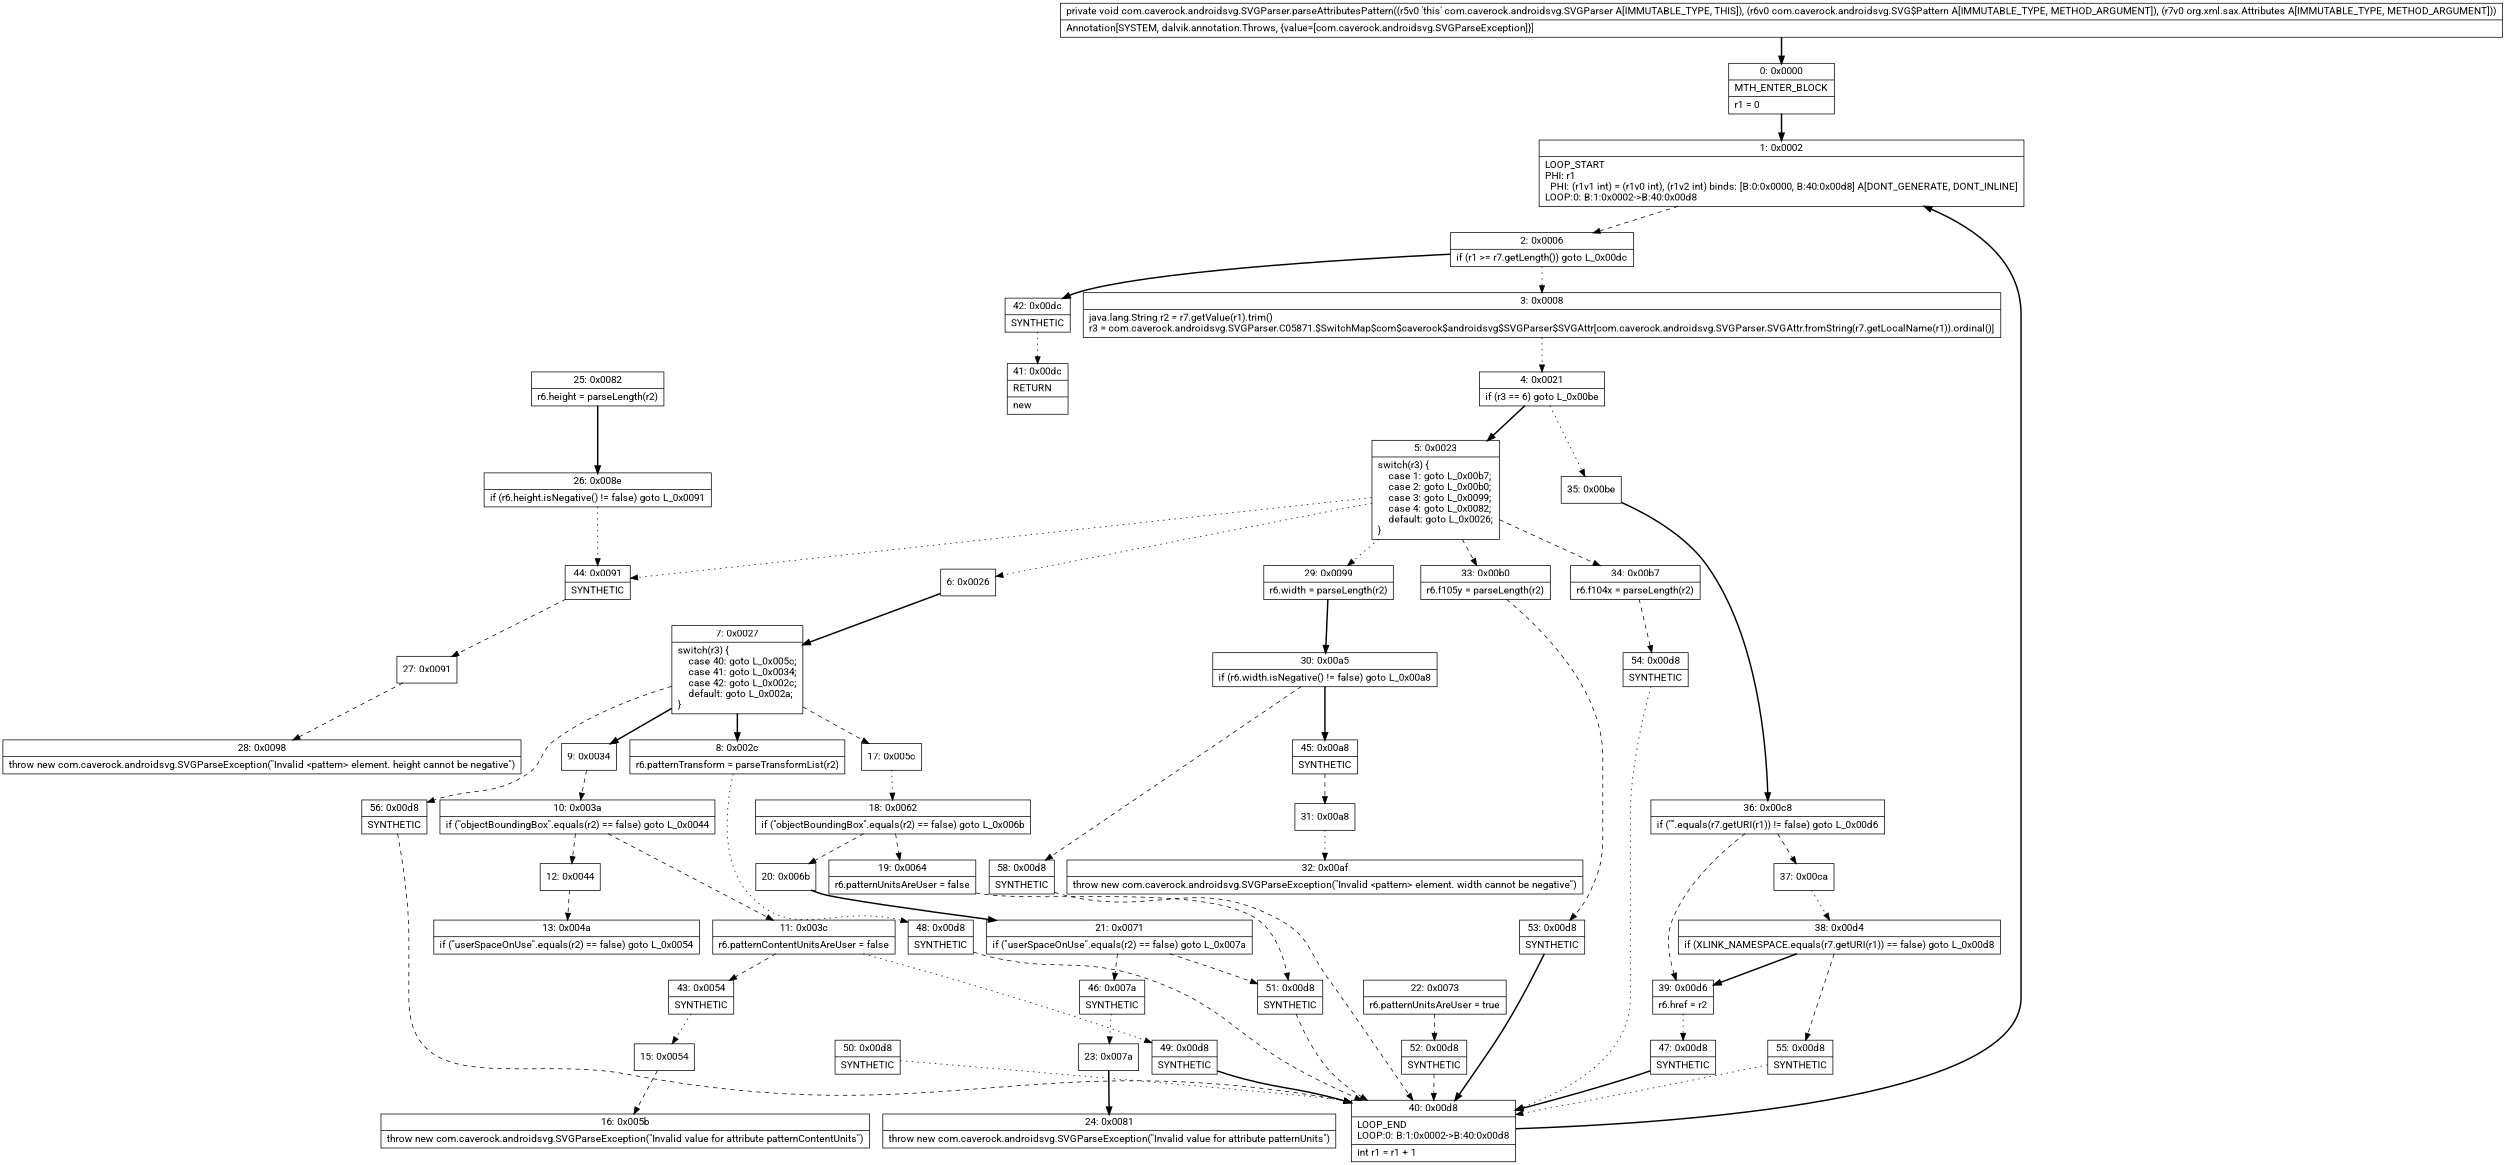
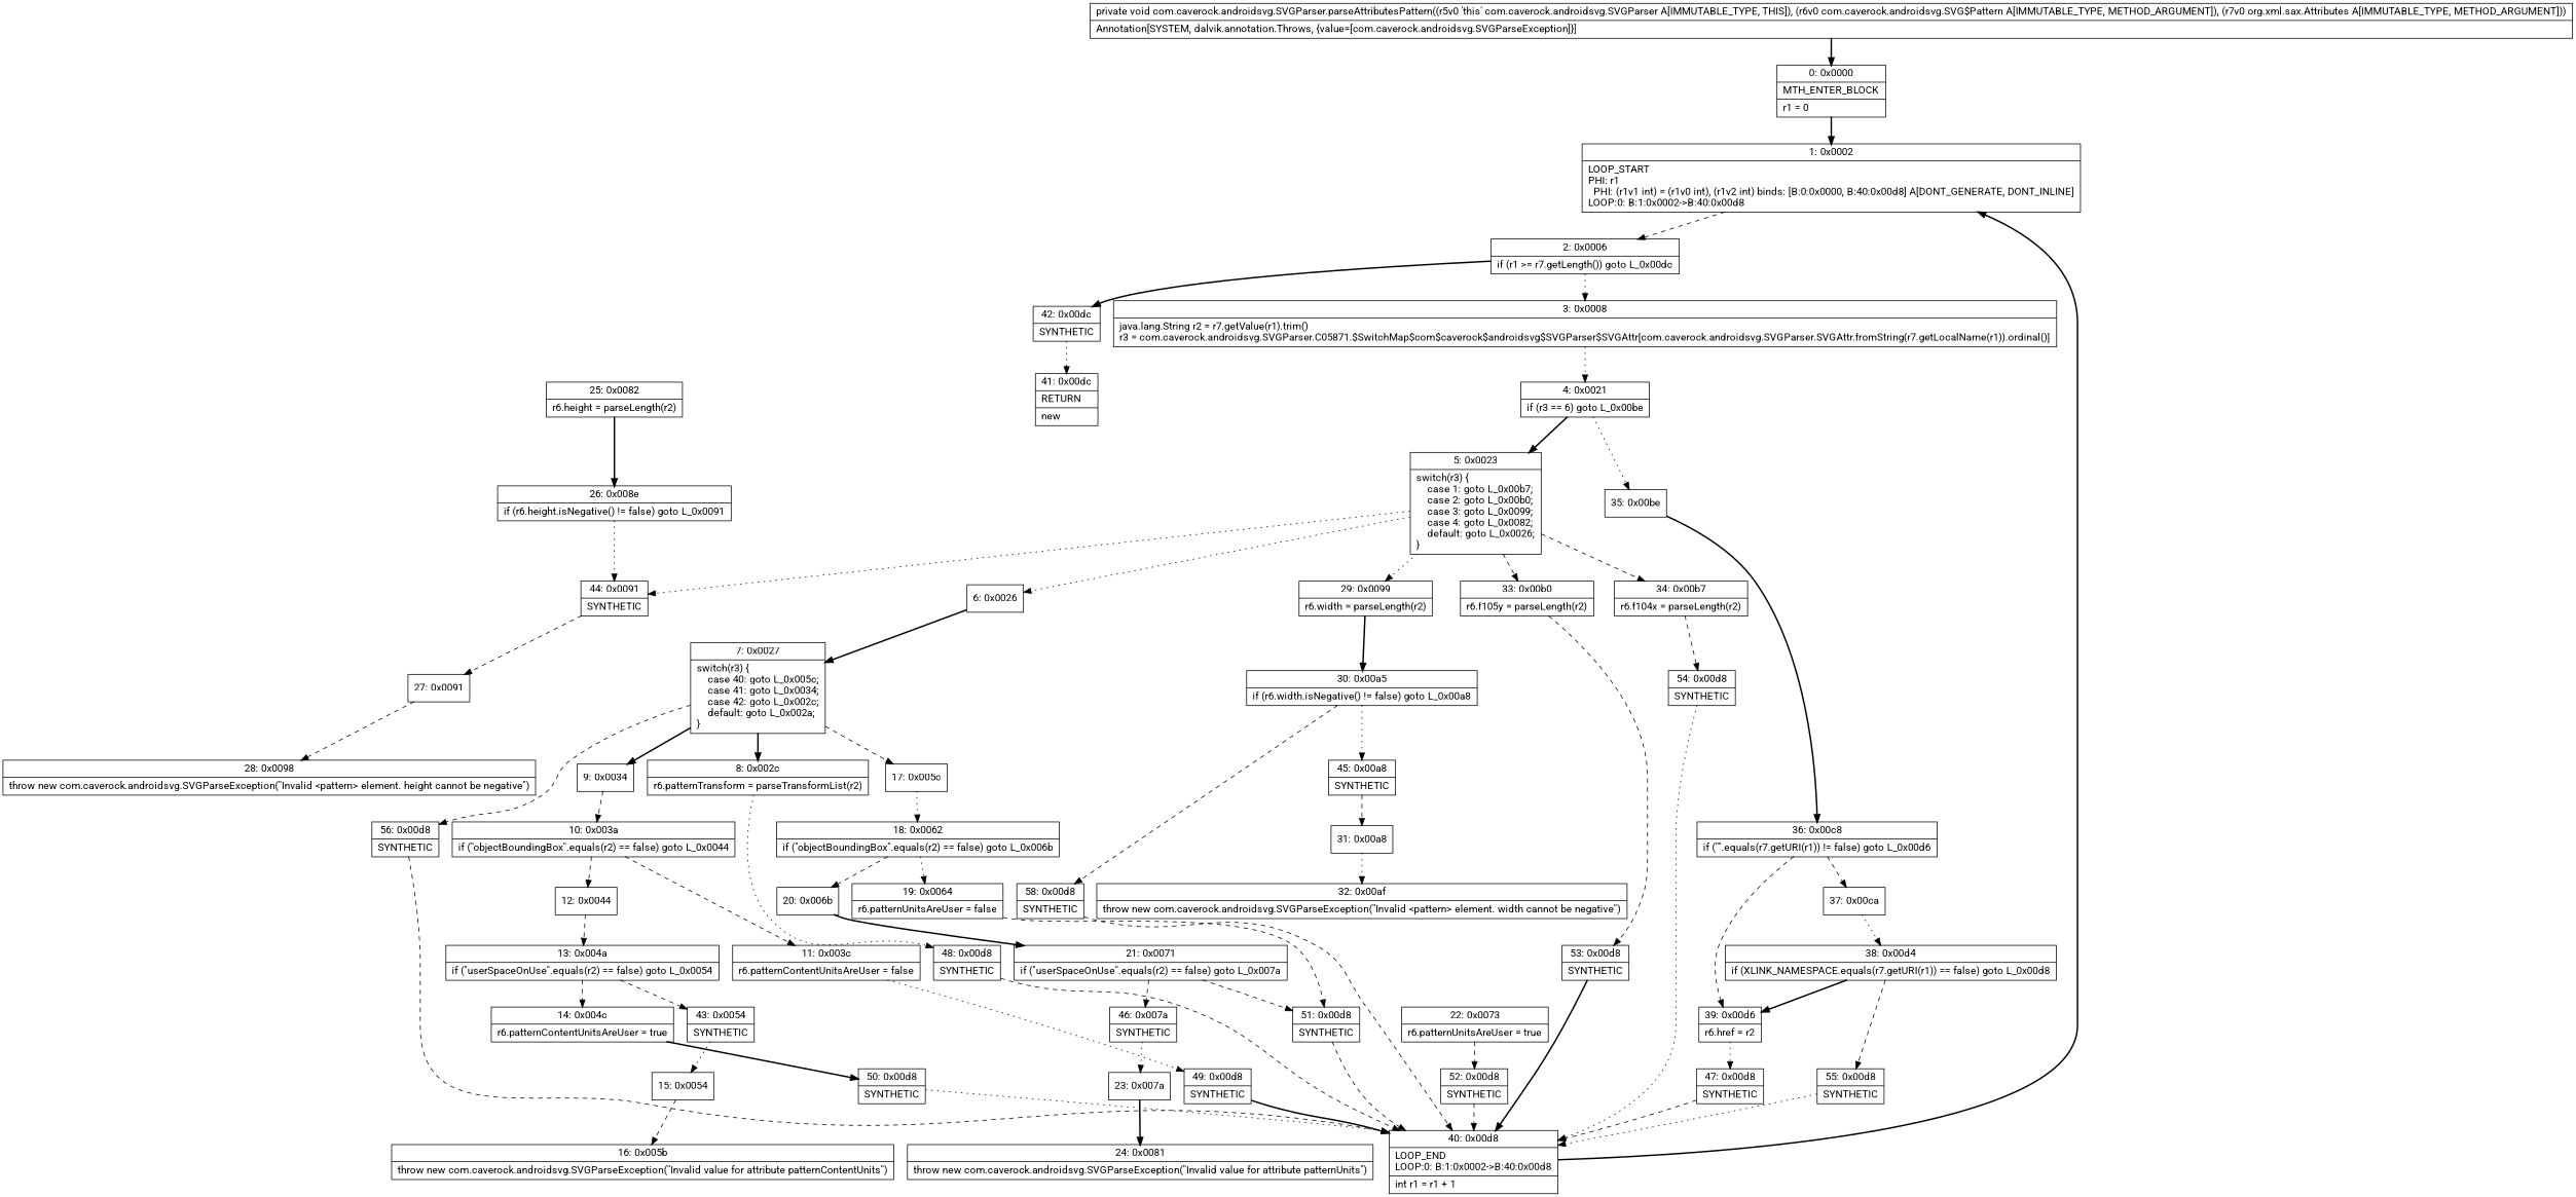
  digraph {
    fontname=Roboto
    node [fontname=Roboto shape=record]
    edge [fontname=Roboto style=dashed]
    n1 [label="{0\:\ 0x0000|MTH_ENTER_BLOCK\l|r1 = 0\l}"]
    n2 [label="{1\:\ 0x0002|LOOP_START\lPHI: r1 \l  PHI: (r1v1 int) = (r1v0 int), (r1v2 int) binds: [B:0:0x0000, B:40:0x00d8] A[DONT_GENERATE, DONT_INLINE]\lLOOP:0: B:1:0x0002\-\>B:40:0x00d8\l}"]
    n3 [label="{2\:\ 0x0006|if (r1 \>= r7.getLength()) goto L_0x00dc\l}"]
    n4 [label="{3\:\ 0x0008|java.lang.String r2 = r7.getValue(r1).trim()\lr3 = com.caverock.androidsvg.SVGParser.C05871.$SwitchMap$com$caverock$androidsvg$SVGParser$SVGAttr[com.caverock.androidsvg.SVGParser.SVGAttr.fromString(r7.getLocalName(r1)).ordinal()]\l}"]
    n5 [label="{42\:\ 0x00dc|SYNTHETIC\l}"]
    n6 [label="{4\:\ 0x0021|if (r3 == 6) goto L_0x00be\l}"]
    n7 [label="{41\:\ 0x00dc|RETURN\l|new\l}"]
    n8 [label="{5\:\ 0x0023|switch(r3) \{\l    case 1: goto L_0x00b7;\l    case 2: goto L_0x00b0;\l    case 3: goto L_0x0099;\l    case 4: goto L_0x0082;\l    default: goto L_0x0026;\l\}\l}"]
    n9 [label="{35\:\ 0x00be}"]
    n10 [label="{6\:\ 0x0026}"]
    n11 [label="{29\:\ 0x0099|r6.width = parseLength(r2)\l}"]
    n12 [label="{33\:\ 0x00b0|r6.f105y = parseLength(r2)\l}"]
    n13 [label="{34\:\ 0x00b7|r6.f104x = parseLength(r2)\l}"]
    n14 [label="{44\:\ 0x0091|SYNTHETIC\l}"]
    n15 [label="{36\:\ 0x00c8|if (\"\".equals(r7.getURI(r1)) != false) goto L_0x00d6\l}"]
    n16 [label="{7\:\ 0x0027|switch(r3) \{\l    case 40: goto L_0x005c;\l    case 41: goto L_0x0034;\l    case 42: goto L_0x002c;\l    default: goto L_0x002a;\l\}\l}"]
    n17 [label="{25\:\ 0x0082|r6.height = parseLength(r2)\l}"]
    n18 [label="{26\:\ 0x008e|if (r6.height.isNegative() != false) goto L_0x0091\l}"]
    n19 [label="{30\:\ 0x00a5|if (r6.width.isNegative() != false) goto L_0x00a8\l}"]
    n20 [label="{53\:\ 0x00d8|SYNTHETIC\l}"]
    n21 [label="{54\:\ 0x00d8|SYNTHETIC\l}"]
    n22 [label="{8\:\ 0x002c|r6.patternTransform = parseTransformList(r2)\l}"]
    n23 [label="{9\:\ 0x0034}"]
    n24 [label="{17\:\ 0x005c}"]
    n25 [label="{56\:\ 0x00d8|SYNTHETIC\l}"]
    n26 [label="{48\:\ 0x00d8|SYNTHETIC\l}"]
    n27 [label="{10\:\ 0x003a|if (\"objectBoundingBox\".equals(r2) == false) goto L_0x0044\l}"]
    n28 [label="{18\:\ 0x0062|if (\"objectBoundingBox\".equals(r2) == false) goto L_0x006b\l}"]
    n29 [label="{40\:\ 0x00d8|LOOP_END\lLOOP:0: B:1:0x0002\-\>B:40:0x00d8\l|int r1 = r1 + 1\l}"]
    n30 [label="{11\:\ 0x003c|r6.patternContentUnitsAreUser = false\l}"]
    n31 [label="{12\:\ 0x0044}"]
    n32 [label="{49\:\ 0x00d8|SYNTHETIC\l}"]
    n33 [label="{13\:\ 0x004a|if (\"userSpaceOnUse\".equals(r2) == false) goto L_0x0054\l}"]
+   n34 [label="{14\:\ 0x004c|r6.patternContentUnitsAreUser = true\l}"]
    n35 [label="{43\:\ 0x0054|SYNTHETIC\l}"]
    n36 [label="{50\:\ 0x00d8|SYNTHETIC\l}"]
    n37 [label="{15\:\ 0x0054}"]
    n38 [label="{16\:\ 0x005b|throw new com.caverock.androidsvg.SVGParseException(\"Invalid value for attribute patternContentUnits\")\l}"]
    n39 [label="{19\:\ 0x0064|r6.patternUnitsAreUser = false\l}"]
    n40 [label="{20\:\ 0x006b}"]
    n41 [label="{51\:\ 0x00d8|SYNTHETIC\l}"]
    n42 [label="{21\:\ 0x0071|if (\"userSpaceOnUse\".equals(r2) == false) goto L_0x007a\l}"]
    n43 [label="{46\:\ 0x007a|SYNTHETIC\l}"]
    n44 [label="{22\:\ 0x0073|r6.patternUnitsAreUser = true\l}"]
    n45 [label="{52\:\ 0x00d8|SYNTHETIC\l}"]
    n46 [label="{23\:\ 0x007a}"]
    n47 [label="{24\:\ 0x0081|throw new com.caverock.androidsvg.SVGParseException(\"Invalid value for attribute patternUnits\")\l}"]
    n48 [label="{27\:\ 0x0091}"]
    n49 [label="{28\:\ 0x0098|throw new com.caverock.androidsvg.SVGParseException(\"Invalid \<pattern\> element. height cannot be negative\")\l}"]
    n50 [label="{45\:\ 0x00a8|SYNTHETIC\l}"]
    n51 [label="{58\:\ 0x00d8|SYNTHETIC\l}"]
    n52 [label="{31\:\ 0x00a8}"]
    n53 [label="{32\:\ 0x00af|throw new com.caverock.androidsvg.SVGParseException(\"Invalid \<pattern\> element. width cannot be negative\")\l}"]
    n54 [label="{37\:\ 0x00ca}"]
    n55 [label="{39\:\ 0x00d6|r6.href = r2\l}"]
    n56 [label="{38\:\ 0x00d4|if (XLINK_NAMESPACE.equals(r7.getURI(r1)) == false) goto L_0x00d8\l}"]
    n57 [label="{47\:\ 0x00d8|SYNTHETIC\l}"]
    n58 [label="{55\:\ 0x00d8|SYNTHETIC\l}"]
    n59 [label="{private void com.caverock.androidsvg.SVGParser.parseAttributesPattern((r5v0 'this' com.caverock.androidsvg.SVGParser A[IMMUTABLE_TYPE, THIS]), (r6v0 com.caverock.androidsvg.SVG$Pattern A[IMMUTABLE_TYPE, METHOD_ARGUMENT]), (r7v0 org.xml.sax.Attributes A[IMMUTABLE_TYPE, METHOD_ARGUMENT]))  | Annotation[SYSTEM, dalvik.annotation.Throws, \{value=[com.caverock.androidsvg.SVGParseException]\}]\l}"]
    n1 -> n2 [style=bold]
    n2 -> n3
    n3 -> n4 [style=dotted]
    n3 -> n5 [style=bold]
    n4 -> n6 [style=dotted]
    n5 -> n7 [style=dotted]
    n6 -> n8 [style=bold]
    n6 -> n9 [style=dotted]
    n8 -> n10 [style=dotted]
    n8 -> n11 [style=dotted]
    n8 -> n12
    n8 -> n13
    n8 -> n14 [style=dotted]
    n9 -> n15 [style=bold]
    n10 -> n16 [style=bold]
    n11 -> n19 [style=bold]
    n12 -> n20
    n13 -> n21
    n14 -> n48
    n15 -> n54
    n15 -> n55
    n16 -> n22 [style=bold]
    n16 -> n23 [style=bold]
    n16 -> n24
    n16 -> n25
    n17 -> n18 [style=bold]
    n18 -> n14 [style=dotted]
-   n19 -> n50 [style=bold]
+   n19 -> n50 [style=dotted]
    n19 -> n51
    n20 -> n29 [style=bold]
    n21 -> n29 [style=dotted]
    n22 -> n26 [style=dotted]
    n23 -> n27
    n24 -> n28 [style=dotted]
    n25 -> n29
    n26 -> n29
    n27 -> n30
    n27 -> n31
-   n28 -> n39
+   n28 -> n39 [style=dotted]
    n28 -> n40
    n29 -> n2 [style=bold]
    n30 -> n32 [style=dotted]
    n31 -> n33
    n32 -> n29 [style=bold]
-   n30 -> n35
+   n33 -> n34
+   n33 -> n35
+   n34 -> n36 [style=bold]
    n35 -> n37 [style=dotted]
    n36 -> n29 [style=dotted]
    n37 -> n38
    n39 -> n41
    n40 -> n42 [style=bold]
    n41 -> n29
    n42 -> n41
    n42 -> n43
    n43 -> n46 [style=dotted]
    n44 -> n45
    n45 -> n29
    n46 -> n47 [style=bold]
    n48 -> n49
    n50 -> n52
    n51 -> n29
    n52 -> n53 [style=dotted]
    n54 -> n56 [style=dotted]
    n55 -> n57 [style=dotted]
    n56 -> n55 [style=bold]
    n56 -> n58
-   n57 -> n29 [style=bold]
+   n57 -> n29
    n58 -> n29 [style=dotted]
    n59 -> n1 [style=bold]
  }
